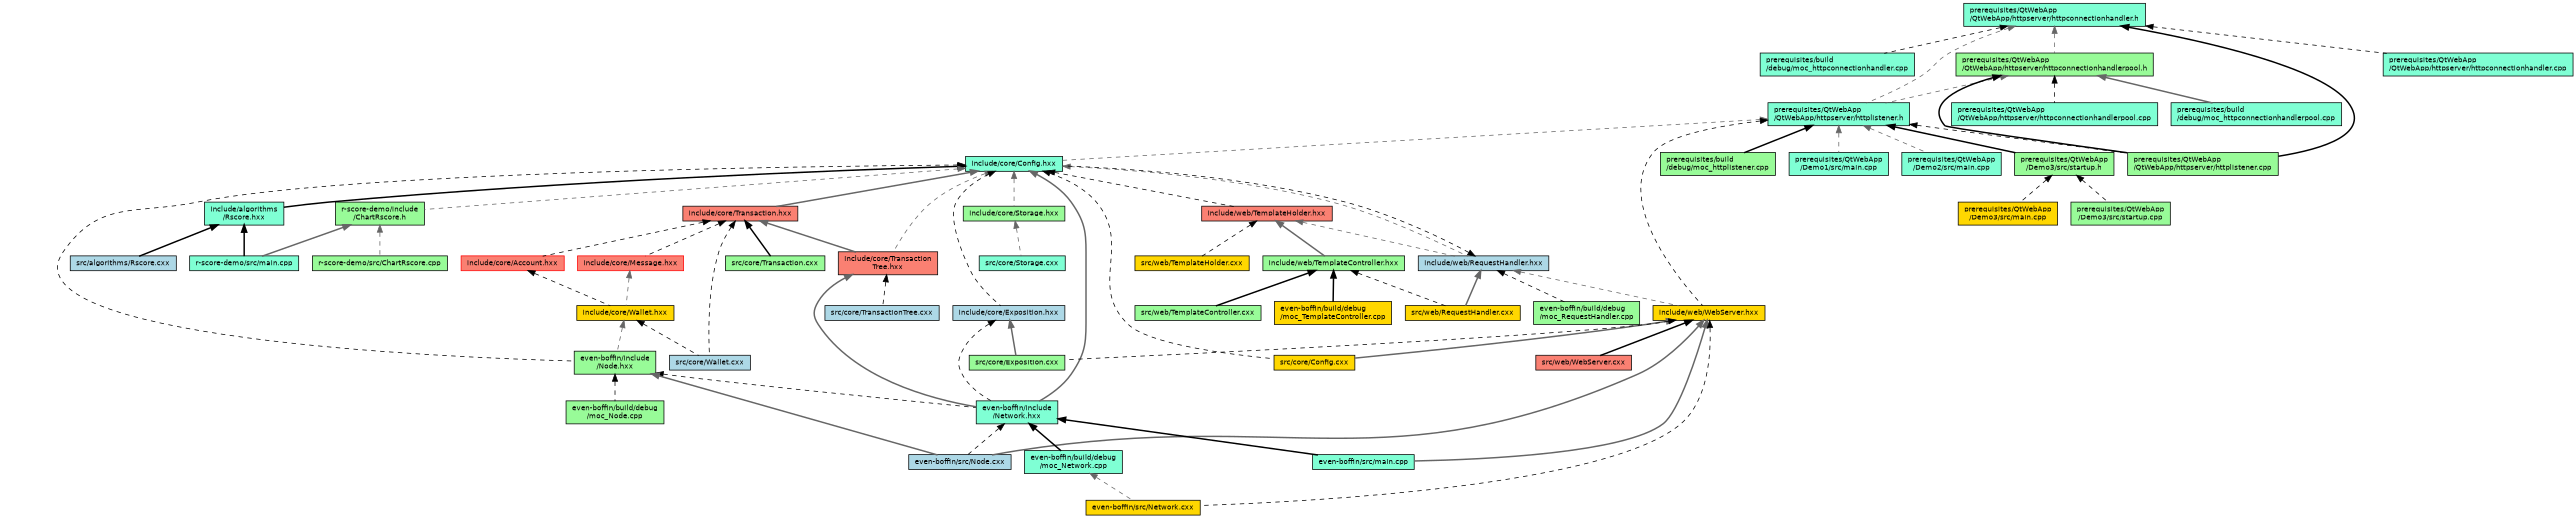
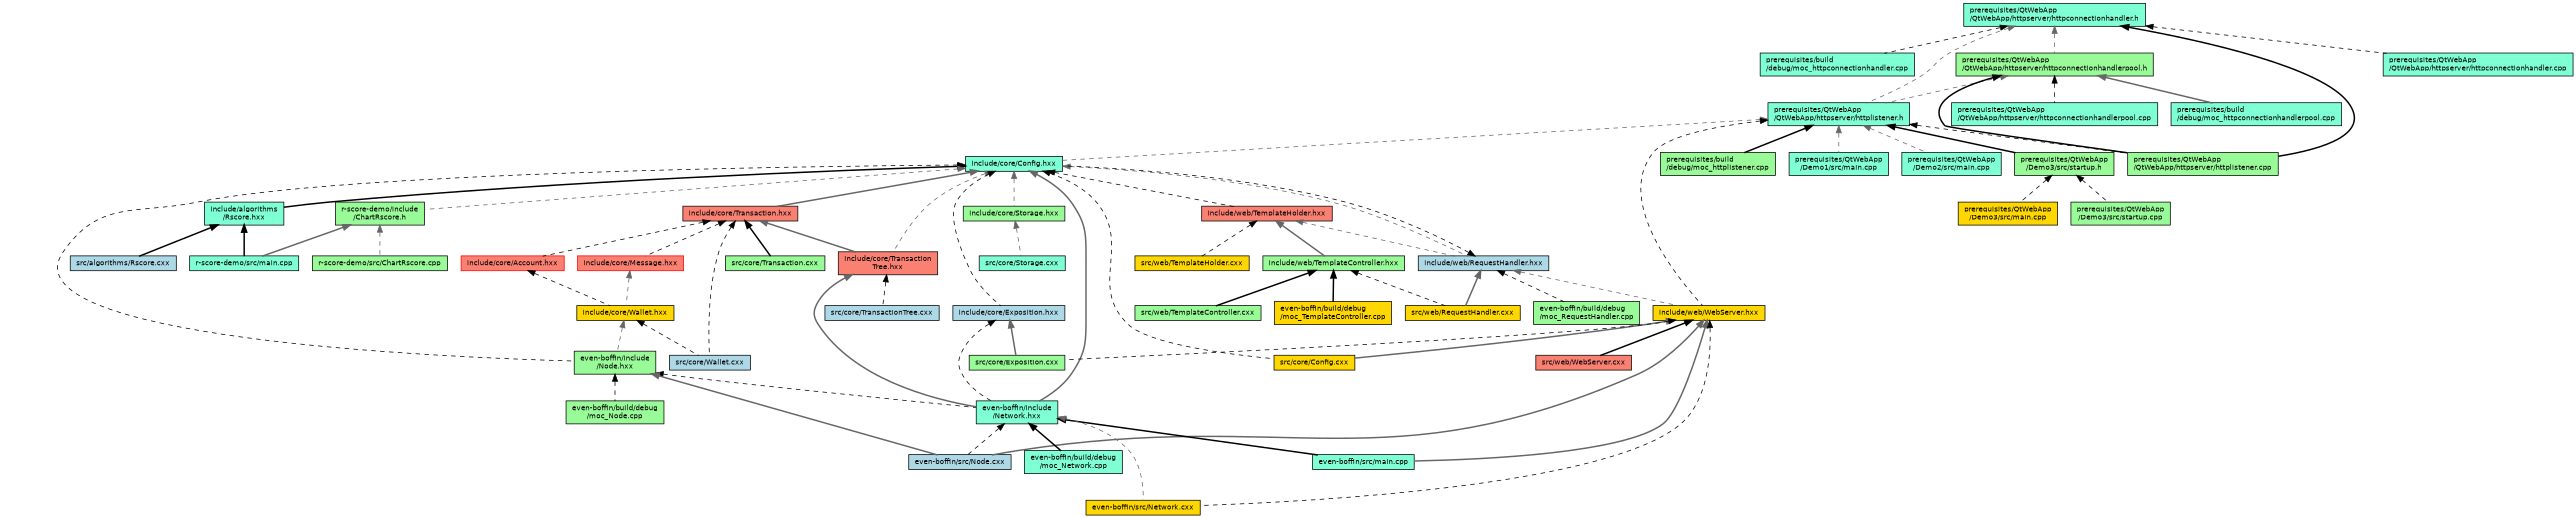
  digraph {
    node [color=black fillcolor=aquamarine fontname=Helvetica fontsize=10 shape=record style=filled]
    edge [color=black dir=back fontname=Helvetica fontsize=10 labelfontname=Helvetica labelfontsize=10 style=dashed]
    n1 [fontcolor=black height=0.2 label="prerequisites/QtWebApp\l/QtWebApp/httpserver/httpconnectionhandler.h" width=0.4]
    n2 [height=0.2 label="prerequisites/build\l/debug/moc_httpconnectionhandler.cpp" width=0.4]
    n3 [fillcolor=palegreen height=0.2 label="prerequisites/QtWebApp\l/QtWebApp/httpserver/httpconnectionhandlerpool.h" width=0.4]
    n4 [height=0.2 label="prerequisites/QtWebApp\l/QtWebApp/httpserver/httplistener.h" width=0.4]
    n5 [fillcolor=palegreen height=0.2 label="prerequisites/QtWebApp\l/QtWebApp/httpserver/httplistener.cpp" width=0.4]
    n6 [height=0.2 label="prerequisites/QtWebApp\l/QtWebApp/httpserver/httpconnectionhandler.cpp" width=0.4]
    n7 [height=0.2 label="prerequisites/build\l/debug/moc_httpconnectionhandlerpool.cpp" width=0.4]
    n8 [height=0.2 label="prerequisites/QtWebApp\l/QtWebApp/httpserver/httpconnectionhandlerpool.cpp" width=0.4]
    n9 [height=0.2 label="include/core/Config.hxx" width=0.4]
    n10 [fillcolor=gold height=0.2 label="include/web/WebServer.hxx" width=0.4]
    n11 [fillcolor=palegreen height=0.2 label="prerequisites/build\l/debug/moc_httplistener.cpp" width=0.4]
    n12 [height=0.2 label="prerequisites/QtWebApp\l/Demo1/src/main.cpp" width=0.4]
    n13 [height=0.2 label="prerequisites/QtWebApp\l/Demo2/src/main.cpp" width=0.4]
    n14 [fillcolor=palegreen height=0.2 label="prerequisites/QtWebApp\l/Demo3/src/startup.h" width=0.4]
    n15 [height=0.2 label="even-boffin/include\l/Network.hxx" width=0.4]
    n16 [fillcolor=palegreen height=0.2 label="even-boffin/include\l/Node.hxx" width=0.4]
    n17 [fillcolor=lightblue height=0.2 label="include/web/RequestHandler.hxx" width=0.4]
    n18 [fillcolor=gold height=0.2 label="src/core/Config.cxx" width=0.4]
    n19 [fillcolor=salmon height=0.2 label="include/web/TemplateHolder.hxx" width=0.4]
    n20 [height=0.2 label="include/algorithms\l/Rscore.hxx" width=0.4]
    n21 [fillcolor=salmon height=0.2 label="include/core/Transaction.hxx" width=0.4]
    n22 [fillcolor=salmon height=0.2 label="include/core/Transaction\lTree.hxx" width=0.4]
    n23 [fillcolor=lightblue height=0.2 label="include/core/Exposition.hxx" width=0.4]
    n24 [fillcolor=palegreen height=0.2 label="include/core/Storage.hxx" width=0.4]
    n25 [fillcolor=palegreen height=0.2 label="r-score-demo/include\l/ChartRscore.h" width=0.4]
    n26 [height=0.2 label="even-boffin/src/main.cpp" width=0.4]
    n27 [fillcolor=gold height=0.2 label="even-boffin/src/Network.cxx" width=0.4]
    n28 [fillcolor=lightblue height=0.2 label="even-boffin/src/Node.cxx" width=0.4]
    n29 [fillcolor=palegreen height=0.2 label="src/core/Exposition.cxx" width=0.4]
    n30 [fillcolor=salmon height=0.2 label="src/web/WebServer.cxx" width=0.4]
    n31 [fillcolor=gold height=0.2 label="prerequisites/QtWebApp\l/Demo3/src/main.cpp" width=0.4]
    n32 [fillcolor=palegreen height=0.2 label="prerequisites/QtWebApp\l/Demo3/src/startup.cpp" width=0.4]
    n33 [height=0.2 label="even-boffin/build/debug\l/moc_Network.cpp" width=0.4]
    n34 [fillcolor=palegreen height=0.2 label="even-boffin/build/debug\l/moc_Node.cpp" width=0.4]
    n35 [fillcolor=palegreen height=0.2 label="even-boffin/build/debug\l/moc_RequestHandler.cpp" width=0.4]
    n36 [fillcolor=gold height=0.2 label="src/web/RequestHandler.cxx" width=0.4]
    n37 [fillcolor=palegreen height=0.2 label="include/web/TemplateController.hxx" width=0.4]
    n38 [fillcolor=gold height=0.2 label="src/web/TemplateHolder.cxx" width=0.4]
    n39 [height=0.2 label="r-score-demo/src/main.cpp" width=0.4]
    n40 [fillcolor=lightblue height=0.2 label="src/algorithms/Rscore.cxx" width=0.4]
    n41 [color=red fillcolor=salmon height=0.2 label="include/core/Account.hxx" width=0.4]
    n42 [fillcolor=lightblue height=0.2 label="src/core/Wallet.cxx" width=0.4]
    n43 [color=red fillcolor=salmon height=0.2 label="include/core/Message.hxx" width=0.4]
    n44 [fillcolor=palegreen height=0.2 label="src/core/Transaction.cxx" width=0.4]
    n45 [fillcolor=lightblue height=0.2 label="src/core/TransactionTree.cxx" width=0.4]
    n46 [height=0.2 label="src/core/Storage.cxx" width=0.4]
    n47 [fillcolor=palegreen height=0.2 label="r-score-demo/src/ChartRscore.cpp" width=0.4]
    n48 [fillcolor=gold height=0.2 label="even-boffin/build/debug\l/moc_TemplateController.cpp" width=0.4]
    n49 [fillcolor=palegreen height=0.2 label="src/web/TemplateController.cxx" width=0.4]
    n50 [fillcolor=gold height=0.2 label="include/core/Wallet.hxx" width=0.4]
    n1 -> n2
    n1 -> n3 [color=gray40]
    n1 -> n4 [color=gray40]
    n1 -> n5 [style=bold]
    n1 -> n6
    n3 -> n4 [color=gray40]
    n3 -> n5 [style=bold]
    n3 -> n7 [color=gray40 style=bold]
    n3 -> n8
    n4 -> n5
    n4 -> n9 [color=gray40]
    n4 -> n10
    n4 -> n11 [style=bold]
    n4 -> n12 [color=gray40]
    n4 -> n13 [color=gray40]
    n4 -> n14 [style=bold]
    n9 -> n15 [color=gray40 style=bold]
    n9 -> n16
    n9 -> n17 [color=gray40]
    n9 -> n18
    n9 -> n19
    n9 -> n20 [style=bold]
    n9 -> n21 [color=gray40 style=bold]
    n9 -> n22 [color=gray40]
    n9 -> n23
    n9 -> n24 [color=gray40]
    n9 -> n25 [color=gray40]
    n10 -> n18 [color=gray40 style=bold]
    n10 -> n26 [color=gray40 style=bold]
    n10 -> n27
    n10 -> n28 [color=gray40 style=bold]
    n10 -> n29
    n10 -> n30 [style=bold]
    n14 -> n31
    n14 -> n32
    n15 -> n26 [style=bold]
-   n33 -> n27 [color=gray40]
+   n15 -> n27 [color=gray40]
    n15 -> n28
    n15 -> n33 [style=bold]
    n16 -> n15
    n16 -> n28 [color=gray40 style=bold]
    n16 -> n34
    n17 -> n9
    n17 -> n10 [color=gray40]
    n17 -> n35
    n17 -> n36 [color=gray40 style=bold]
    n19 -> n17 [color=gray40]
    n19 -> n37 [color=gray40 style=bold]
    n19 -> n38
    n20 -> n39 [style=bold]
    n20 -> n40 [style=bold]
    n21 -> n22 [color=gray40 style=bold]
    n21 -> n41
    n21 -> n42
    n21 -> n43
    n21 -> n44 [style=bold]
    n22 -> n15 [color=gray40 style=bold]
    n22 -> n45
    n23 -> n15
    n23 -> n29 [color=gray40 style=bold]
    n24 -> n46 [color=gray40]
    n25 -> n39 [color=gray40 style=bold]
    n25 -> n47 [color=gray40]
    n37 -> n36
    n37 -> n48 [style=bold]
    n37 -> n49 [style=bold]
    n41 -> n50
    n43 -> n50 [color=gray40]
    n50 -> n16 [color=gray40]
    n50 -> n42
  }
